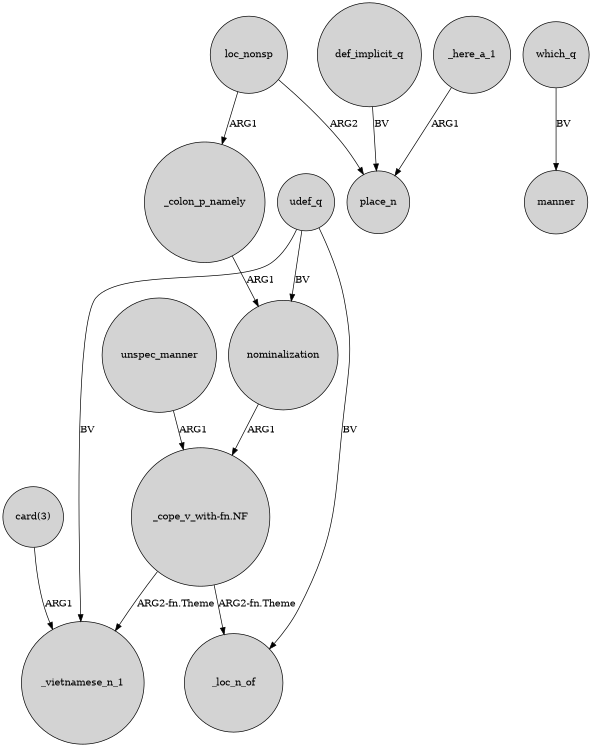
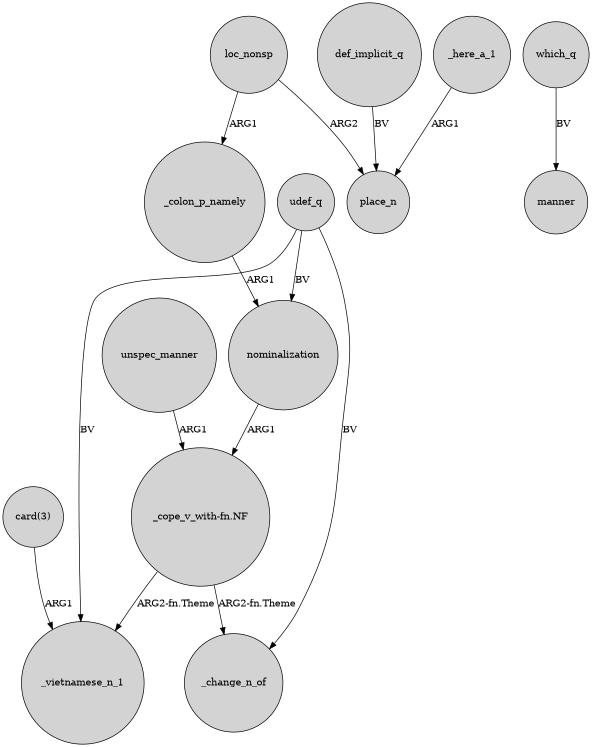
  digraph {
    node [shape=circle style=filled]
    "card(3)"
    _vietnamese_n_1
    udef_q
-   _change_n_of [label=_loc_n_of]
+   _change_n_of
    nominalization
    "_cope_v_with-fn.NF"
    loc_nonsp
    place_n
    _colon_p_namely
    def_implicit_q
    _here_a_1
    which_q
    manner
    unspec_manner
    "card(3)" -> _vietnamese_n_1 [label=ARG1]
    udef_q -> _vietnamese_n_1 [label=BV]
    udef_q -> _change_n_of [label=BV]
    udef_q -> nominalization [label=BV]
    nominalization -> "_cope_v_with-fn.NF" [label=ARG1]
    "_cope_v_with-fn.NF" -> _vietnamese_n_1 [label="ARG2-fn.Theme"]
    "_cope_v_with-fn.NF" -> _change_n_of [label="ARG2-fn.Theme"]
    loc_nonsp -> place_n [label=ARG2]
    loc_nonsp -> _colon_p_namely [label=ARG1]
    _colon_p_namely -> nominalization [label=ARG1]
    def_implicit_q -> place_n [label=BV]
    _here_a_1 -> place_n [label=ARG1]
    which_q -> manner [label=BV]
    unspec_manner -> "_cope_v_with-fn.NF" [label=ARG1]
  }
